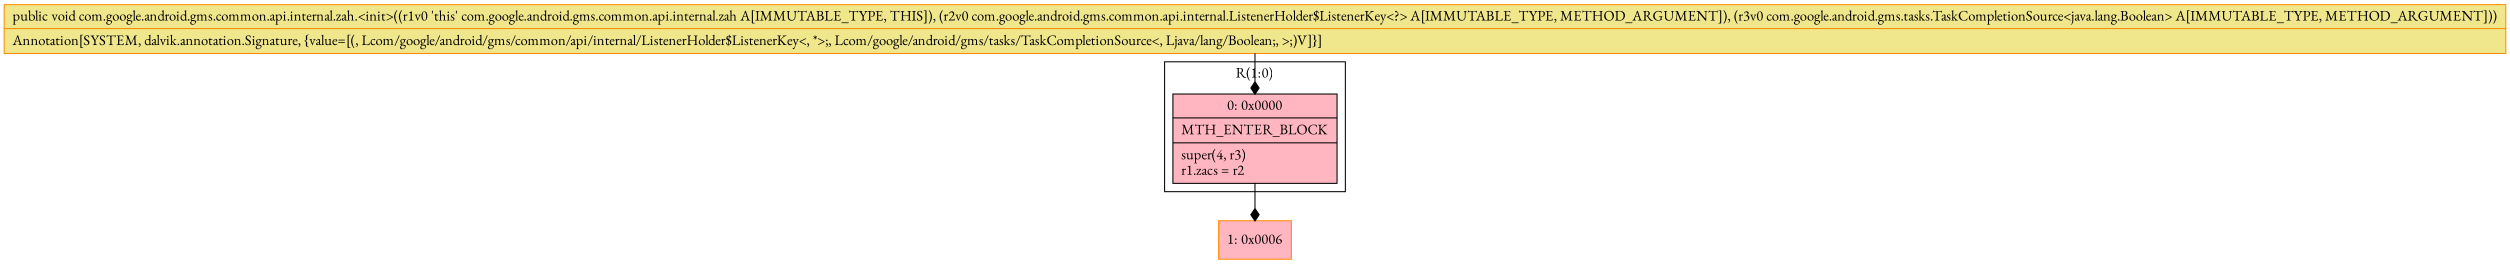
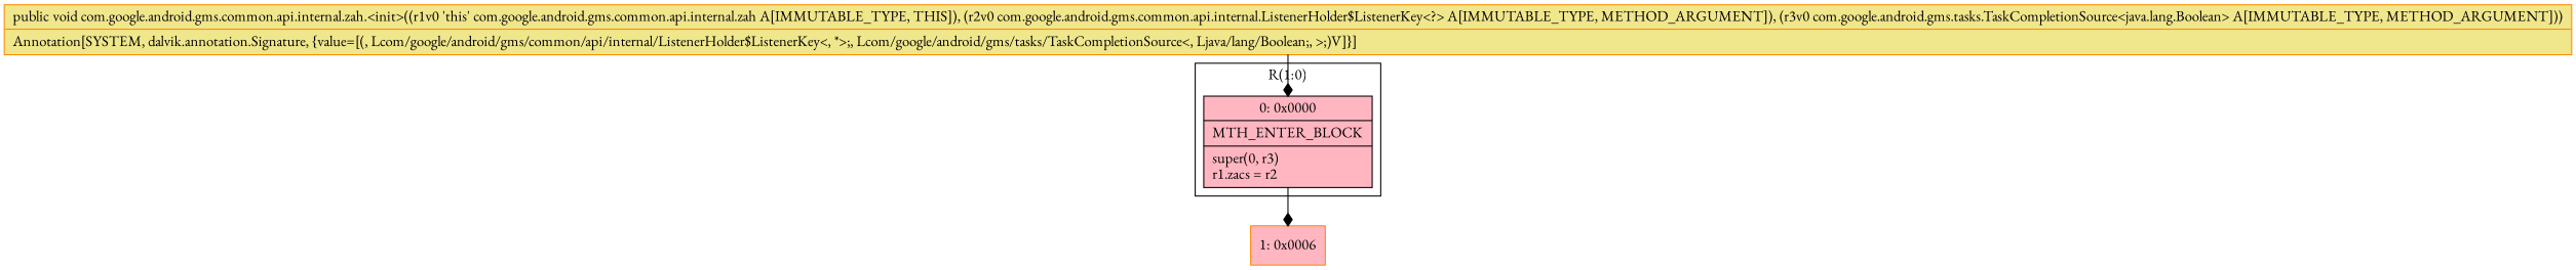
  digraph {
    fontname="EB Garamond"
    node [color=darkorange shape=record style=filled fillcolor=lightpink fontname="EB Garamond"]
    edge [arrowhead=diamond fontname="EB Garamond"]
-   n1 [color=black label="{0\:\ 0x0000|MTH_ENTER_BLOCK\l|super(4, r3)\lr1.zacs = r2\l}"]
+   n1 [color=black label="{0\:\ 0x0000|MTH_ENTER_BLOCK\l|super(0, r3)\lr1.zacs = r2\l}"]
    n2 [label="{1\:\ 0x0006}"]
    n3 [label="{public void com.google.android.gms.common.api.internal.zah.\<init\>((r1v0 'this' com.google.android.gms.common.api.internal.zah A[IMMUTABLE_TYPE, THIS]), (r2v0 com.google.android.gms.common.api.internal.ListenerHolder$ListenerKey\<?\> A[IMMUTABLE_TYPE, METHOD_ARGUMENT]), (r3v0 com.google.android.gms.tasks.TaskCompletionSource\<java.lang.Boolean\> A[IMMUTABLE_TYPE, METHOD_ARGUMENT]))  | Annotation[SYSTEM, dalvik.annotation.Signature, \{value=[(, Lcom\/google\/android\/gms\/common\/api\/internal\/ListenerHolder$ListenerKey\<, *\>;, Lcom\/google\/android\/gms\/tasks\/TaskCompletionSource\<, Ljava\/lang\/Boolean;, \>;)V]\}]\l}" fillcolor=khaki]
    subgraph cluster_1 {
      label="R(1:0)"
      n1
    }
    n1 -> n2
    n3 -> n1
  }
